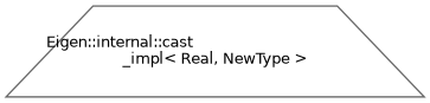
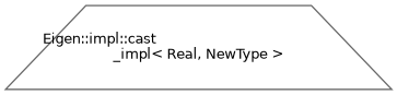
  digraph {
    rankdir=TB
-   n1 [color=grey40 fillcolor=white fontname=Helvetica fontsize=10 height=0.2 label="Eigen::internal::cast\l_impl\< Real, NewType \>" shape=trapezium style=filled width=0.4]
+   n1 [color=grey40 fillcolor=white fontname=Helvetica fontsize=10 height=0.2 label="Eigen::impl::cast\l_impl\< Real, NewType \>" shape=trapezium style=filled width=0.4]
  }
